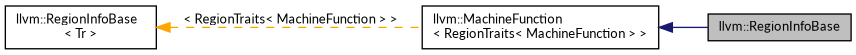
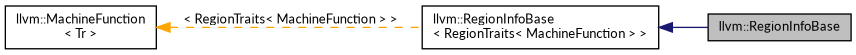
  digraph {
    fontname=Lato
    rankdir=LR
    node [color=black fontname=Lato fontsize=10 shape=record]
    edge [dir=back fontname=Lato fontsize=10 labelfontname=Helvetica labelfontsize=10]
    n1 [fillcolor=grey75 fontcolor=black height=0.2 label="llvm::RegionInfoBase" style=filled width=0.4]
-   n2 [height=0.2 label="llvm::MachineFunction\l\< RegionTraits\< MachineFunction \> \>" width=0.4]
-   n3 [height=0.2 label="llvm::RegionInfoBase\l\< Tr \>" width=0.4]
+   n2 [height=0.2 label="llvm::RegionInfoBase\l\< RegionTraits\< MachineFunction \> \>" width=0.4]
+   n3 [height=0.2 label="llvm::MachineFunction\l\< Tr \>" width=0.4]
    n2 -> n1 [color=midnightblue style=solid]
    n3 -> n2 [color=orange label=" \< RegionTraits\< MachineFunction \> \>" style=dashed]
  }
